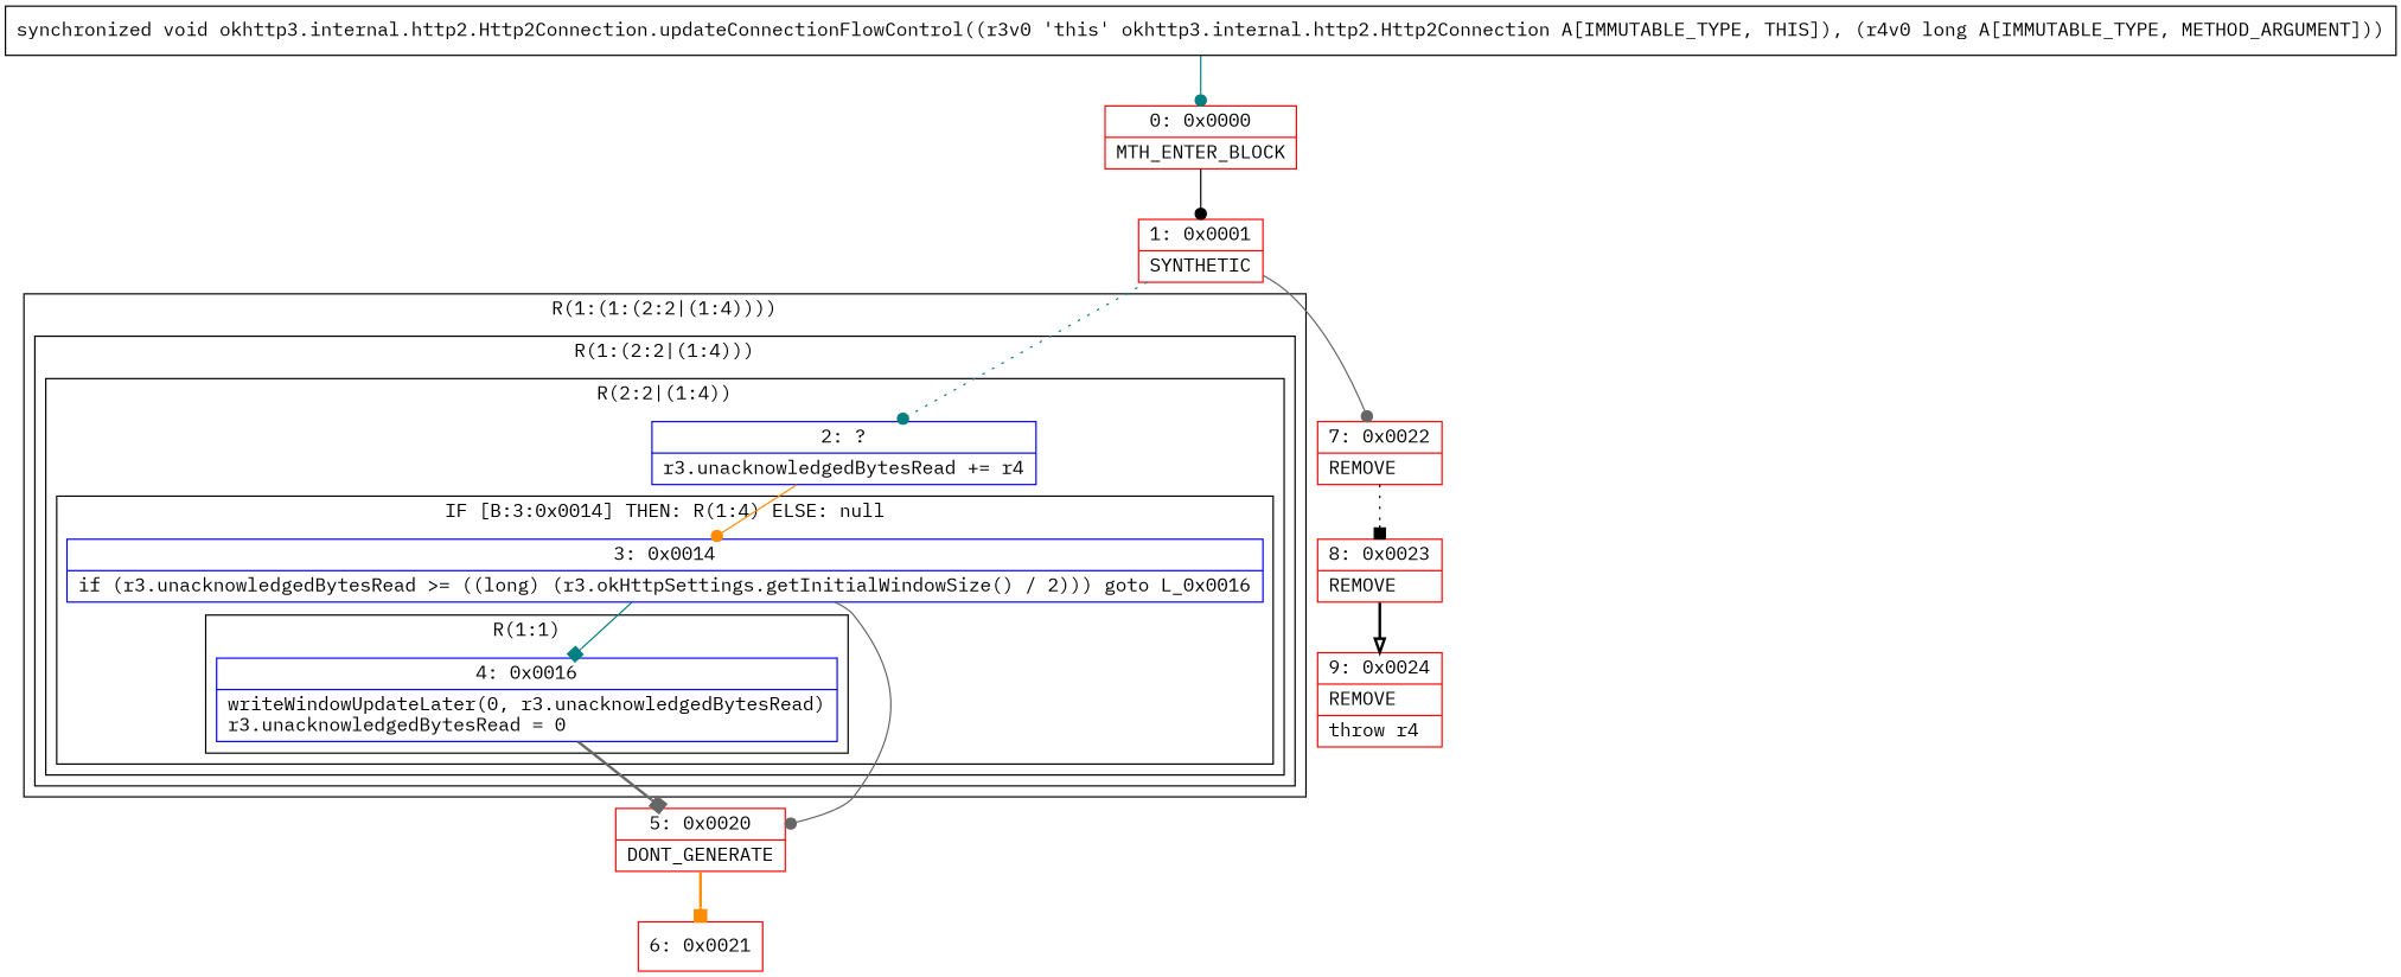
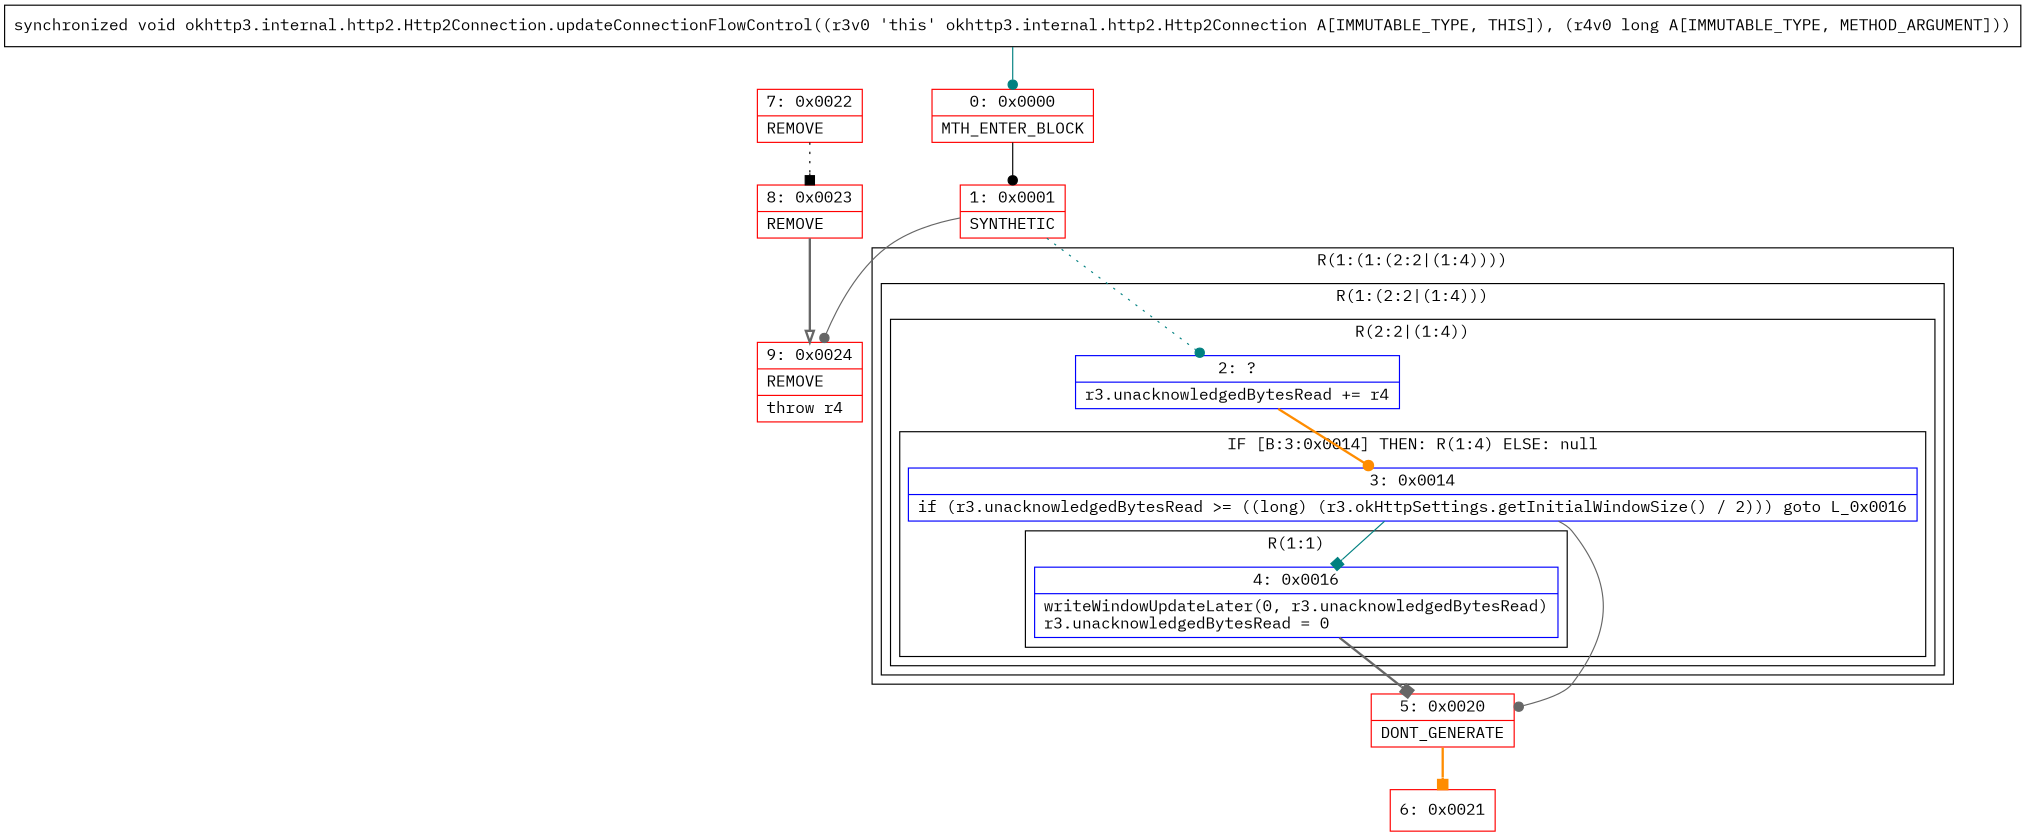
  digraph {
    fontname="IBM Plex Mono"
    node [color=red fontname="IBM Plex Mono" shape=record]
    edge [arrowhead=dot color=gray40 fontname="IBM Plex Mono" style=solid]
    n1 [color=blue label="{4\:\ 0x0016|writeWindowUpdateLater(0, r3.unacknowledgedBytesRead)\lr3.unacknowledgedBytesRead = 0\l}"]
    n2 [color=blue label="{3\:\ 0x0014|if (r3.unacknowledgedBytesRead \>= ((long) (r3.okHttpSettings.getInitialWindowSize() \/ 2))) goto L_0x0016\l}"]
    n3 [color=blue label="{2\:\ ?|r3.unacknowledgedBytesRead += r4\l}"]
    n4 [label="{5\:\ 0x0020|DONT_GENERATE\l}"]
    n5 [label="{6\:\ 0x0021}"]
    n6 [label="{0\:\ 0x0000|MTH_ENTER_BLOCK\l}"]
    n7 [label="{1\:\ 0x0001|SYNTHETIC\l}"]
    n8 [label="{7\:\ 0x0022|REMOVE\l}"]
    n9 [label="{8\:\ 0x0023|REMOVE\l}"]
    n10 [label="{9\:\ 0x0024|REMOVE\l|throw r4\l}"]
    n11 [label="{synchronized void okhttp3.internal.http2.Http2Connection.updateConnectionFlowControl((r3v0 'this' okhttp3.internal.http2.Http2Connection A[IMMUTABLE_TYPE, THIS]), (r4v0 long A[IMMUTABLE_TYPE, METHOD_ARGUMENT])) }" color=""]
    subgraph cluster_1 {
      label="R(1:(1:(2:2|(1:4))))"
      subgraph cluster_2 {
        label="R(1:(2:2|(1:4)))"
        subgraph cluster_3 {
          label="R(2:2|(1:4))"
          n3
          subgraph cluster_4 {
            label="IF [B:3:0x0014] THEN: R(1:4) ELSE: null"
            n2
            subgraph cluster_5 {
              label="R(1:1)"
              n1
            }
          }
        }
      }
    }
    n1 -> n4 [arrowhead=box style=bold]
    n2 -> n1 [arrowhead=box color=teal]
    n2 -> n4
-   n3 -> n2 [color=darkorange]
+   n3 -> n2 [color=darkorange style=bold]
    n4 -> n5 [arrowhead=box color=darkorange style=bold]
    n6 -> n7 [color=black]
    n7 -> n3 [color=teal style=dotted]
-   n7 -> n8
+   n7 -> n10
    n8 -> n9 [arrowhead=box color=black style=dotted]
-   n9 -> n10 [arrowhead=onormal color=black style=bold]
+   n9 -> n10 [arrowhead=onormal style=bold]
    n11 -> n6 [color=teal]
  }
